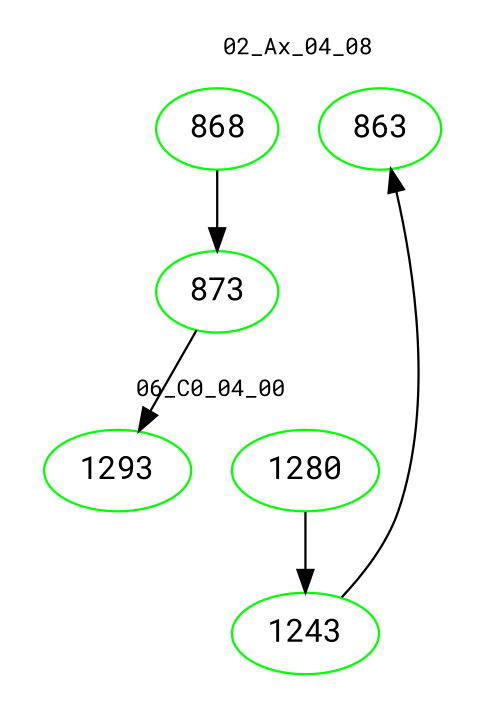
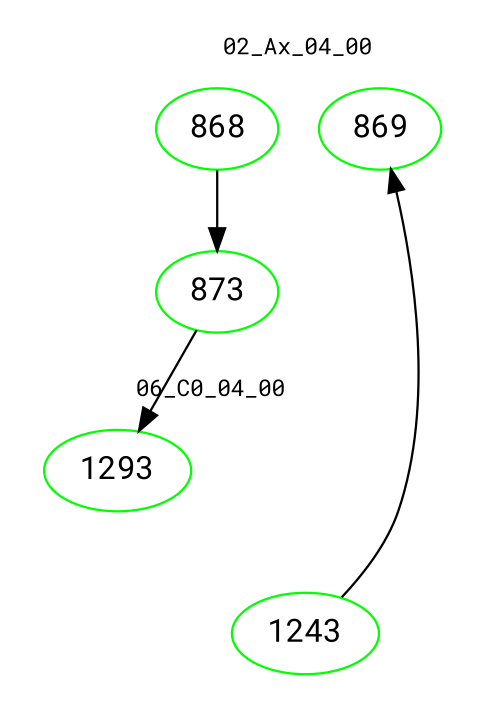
  digraph {
    fontname="Roboto Mono"
    node [color=green fontname="Roboto Mono"]
    edge [color=black fontname="Roboto Mono"]
    n1 [label=868]
-   n2 [label=863]
+   n2 [label=869]
    n3 [label=873]
-   n4 [label=1280]
    n5 [label=1243]
    n6 [label=1293]
    subgraph cluster_1 {
      color=white
      fontsize=10
-     label="02_Ax_04_08"
+     label="02_Ax_04_00"
      n1
      n2
      n3
    }
    subgraph cluster_2 {
      color=white
      fontsize=10
      label="06_C0_04_00"
-     n4
      n5
      n6
    }
    n1 -> n3
    n3 -> n6
-   n4 -> n5
    n5 -> n2
  }
